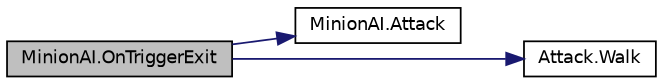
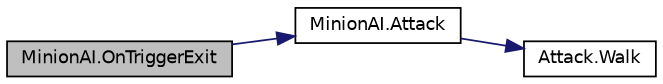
  digraph {
    rankdir=LR
    node [color=black fontname=Helvetica fontsize=10 shape=record]
    edge [color=midnightblue fontname=Helvetica fontsize=10 labelfontname=Helvetica labelfontsize=10 style=solid]
    n1 [fillcolor=grey75 fontcolor=black height=0.2 label="MinionAI.OnTriggerExit" style=filled width=0.4]
    n2 [height=0.2 label="MinionAI.Attack" width=0.4]
    n3 [height=0.2 label="Attack.Walk" width=0.4]
    n1 -> n2
-   n1 -> n3
+   n2 -> n3
  }
